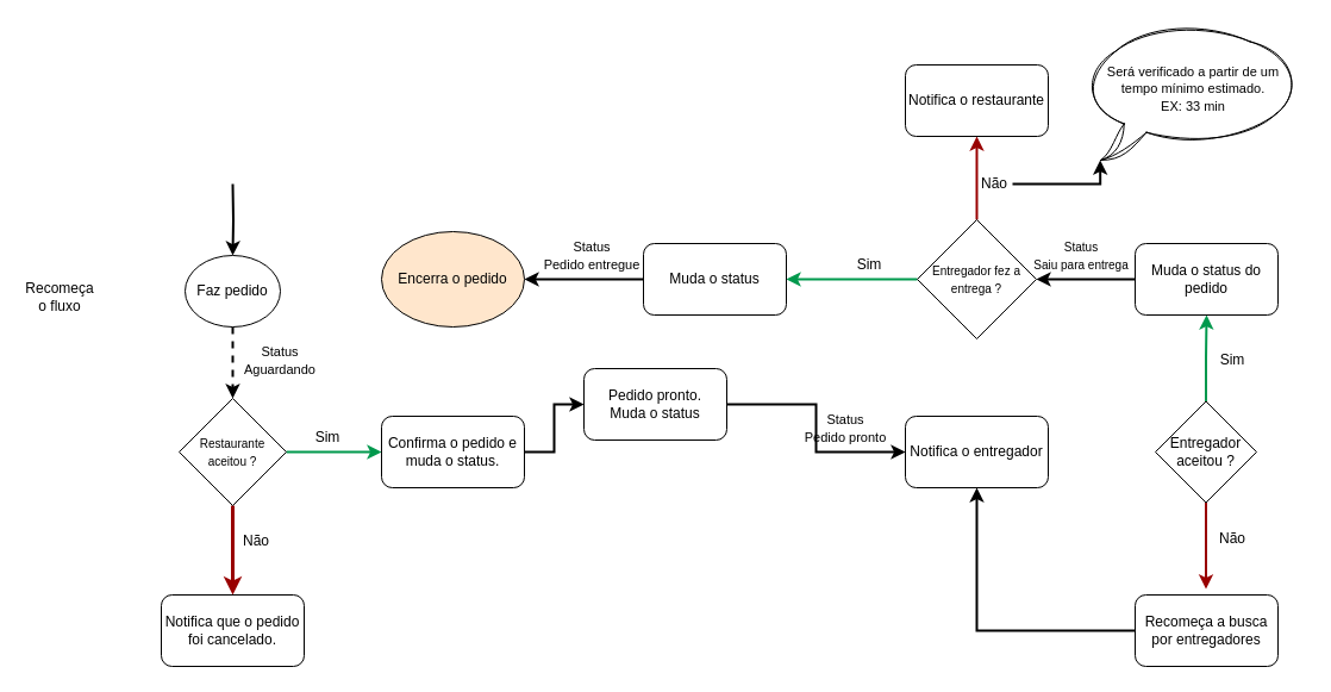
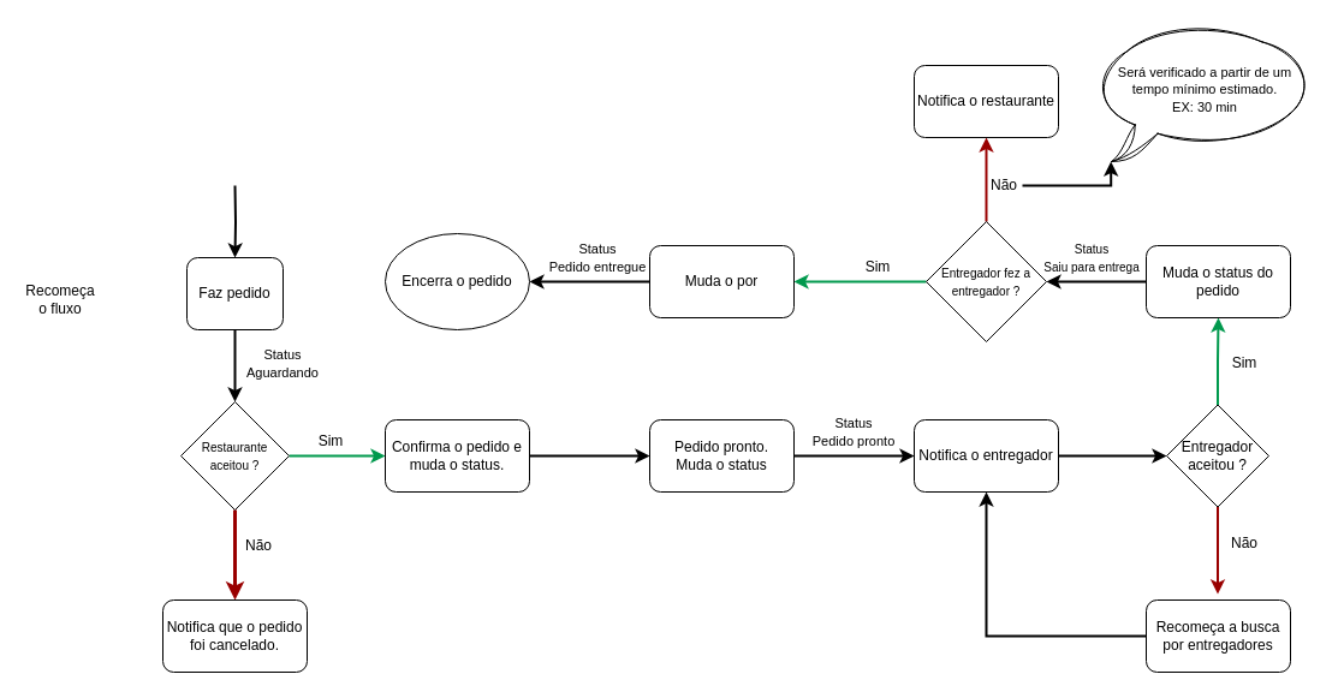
  <mxCell id="0" />
  <mxCell id="1" parent="0" />
- <mxCell id="2" style="edgeStyle=orthogonalEdgeStyle;rounded=0;orthogonalLoop=1;jettySize=auto;html=1;strokeWidth=2;dashed=1;" parent="1" source="3" target="6" edge="1"><mxGeometry relative="1" as="geometry" /></mxCell>
- <mxCell id="3" value="Faz pedido" style="ellipse;whiteSpace=wrap;html=1;" parent="1" vertex="1"><mxGeometry x="155" y="214" width="80" height="60" as="geometry" /></mxCell>
+ <mxCell id="2" style="edgeStyle=orthogonalEdgeStyle;rounded=0;orthogonalLoop=1;jettySize=auto;html=1;strokeWidth=2;" parent="1" source="3" target="6" edge="1"><mxGeometry relative="1" as="geometry" /></mxCell>
+ <mxCell id="3" value="Faz pedido" style="rounded=1;whiteSpace=wrap;html=1;" parent="1" vertex="1"><mxGeometry x="155" y="214" width="80" height="60" as="geometry" /></mxCell>
  <mxCell id="4" style="edgeStyle=orthogonalEdgeStyle;rounded=0;orthogonalLoop=1;jettySize=auto;html=1;exitX=0.5;exitY=1;exitDx=0;exitDy=0;entryX=0.5;entryY=0;entryDx=0;entryDy=0;strokeWidth=3;strokeColor=#990000;" parent="1" source="6" target="9" edge="1"><mxGeometry relative="1" as="geometry" /></mxCell>
  <mxCell id="5" style="edgeStyle=orthogonalEdgeStyle;rounded=0;orthogonalLoop=1;jettySize=auto;html=1;entryX=0;entryY=0.5;entryDx=0;entryDy=0;strokeWidth=2;strokeColor=#00994D;" parent="1" source="6" target="8" edge="1"><mxGeometry relative="1" as="geometry" /></mxCell>
  <mxCell id="6" value="&lt;span style=&quot;font-size: 10px;&quot;&gt;Restaurante aceitou ?&lt;/span&gt;" style="rhombus;whiteSpace=wrap;html=1;" parent="1" vertex="1"><mxGeometry x="150" y="334" width="90" height="90" as="geometry" /></mxCell>
  <mxCell id="7" style="edgeStyle=orthogonalEdgeStyle;rounded=0;orthogonalLoop=1;jettySize=auto;html=1;strokeWidth=2;" parent="1" source="8" target="11" edge="1"><mxGeometry relative="1" as="geometry" /></mxCell>
  <mxCell id="8" value="Confirma o pedido e muda o status." style="rounded=1;whiteSpace=wrap;html=1;" parent="1" vertex="1"><mxGeometry x="320" y="349" width="120" height="60" as="geometry" /></mxCell>
  <mxCell id="9" value="Notifica que o pedido foi cancelado." style="rounded=1;whiteSpace=wrap;html=1;" parent="1" vertex="1"><mxGeometry x="135" y="499" width="120" height="60" as="geometry" /></mxCell>
  <mxCell id="10" style="edgeStyle=orthogonalEdgeStyle;rounded=0;orthogonalLoop=1;jettySize=auto;html=1;strokeWidth=2;" parent="1" source="11" target="13" edge="1"><mxGeometry relative="1" as="geometry" /></mxCell>
- <mxCell id="11" value="Pedido pronto.&lt;br&gt;Muda o status" style="rounded=1;whiteSpace=wrap;html=1;" parent="1" vertex="1"><mxGeometry x="490" y="309" width="120" height="60" as="geometry" /></mxCell>
+ <mxCell id="11" value="Pedido pronto.&lt;br&gt;Muda o status" style="rounded=1;whiteSpace=wrap;html=1;" parent="1" vertex="1"><mxGeometry x="540" y="349" width="120" height="60" as="geometry" /></mxCell>
+ <mxCell id="12" style="edgeStyle=orthogonalEdgeStyle;rounded=0;orthogonalLoop=1;jettySize=auto;html=1;entryX=0;entryY=0.5;entryDx=0;entryDy=0;strokeWidth=2;" parent="1" source="13" target="16" edge="1"><mxGeometry relative="1" as="geometry" /></mxCell>
  <mxCell id="13" value="Notifica o entregador" style="rounded=1;whiteSpace=wrap;html=1;" parent="1" vertex="1"><mxGeometry x="760" y="349" width="120" height="60" as="geometry" /></mxCell>
  <mxCell id="14" style="edgeStyle=orthogonalEdgeStyle;rounded=0;orthogonalLoop=1;jettySize=auto;html=1;strokeColor=#990000;strokeWidth=2;" parent="1" source="16" edge="1"><mxGeometry relative="1" as="geometry"><mxPoint x="1012.5" y="494" as="targetPoint" /></mxGeometry></mxCell>
  <mxCell id="15" style="edgeStyle=orthogonalEdgeStyle;rounded=0;orthogonalLoop=1;jettySize=auto;html=1;entryX=0.5;entryY=1;entryDx=0;entryDy=0;strokeColor=#00994D;strokeWidth=2;" parent="1" source="16" target="20" edge="1"><mxGeometry relative="1" as="geometry" /></mxCell>
  <mxCell id="16" value="Entregador aceitou ?" style="rhombus;whiteSpace=wrap;html=1;" parent="1" vertex="1"><mxGeometry x="970" y="336.5" width="85" height="85" as="geometry" /></mxCell>
  <mxCell id="17" style="edgeStyle=orthogonalEdgeStyle;rounded=0;orthogonalLoop=1;jettySize=auto;html=1;entryX=0.5;entryY=1;entryDx=0;entryDy=0;strokeWidth=2;" parent="1" source="18" target="13" edge="1"><mxGeometry relative="1" as="geometry" /></mxCell>
  <mxCell id="18" value="Recomeça a busca por entregadores" style="rounded=1;whiteSpace=wrap;html=1;" parent="1" vertex="1"><mxGeometry x="953" y="499" width="120" height="60" as="geometry" /></mxCell>
  <mxCell id="19" style="edgeStyle=orthogonalEdgeStyle;rounded=0;orthogonalLoop=1;jettySize=auto;html=1;entryX=1;entryY=0.5;entryDx=0;entryDy=0;strokeWidth=2;" parent="1" source="20" target="25" edge="1"><mxGeometry relative="1" as="geometry" /></mxCell>
  <mxCell id="20" value="Muda o status do pedido" style="rounded=1;whiteSpace=wrap;html=1;" parent="1" vertex="1"><mxGeometry x="953" y="204" width="120" height="60" as="geometry" /></mxCell>
  <mxCell id="21" value="&lt;font style=&quot;font-size: 10px;&quot;&gt;Status&lt;br&gt;Saiu para entrega&lt;/font&gt;" style="text;html=1;align=center;verticalAlign=middle;whiteSpace=wrap;rounded=0;" parent="1" vertex="1"><mxGeometry x="863" y="199" width="90" height="30" as="geometry" /></mxCell>
  <mxCell id="22" value="&lt;font style=&quot;font-size: 11px;&quot;&gt;Status&lt;br&gt;Pedido pronto&lt;/font&gt;" style="text;html=1;align=center;verticalAlign=middle;whiteSpace=wrap;rounded=0;" parent="1" vertex="1"><mxGeometry x="670" y="344" width="80" height="30" as="geometry" /></mxCell>
  <mxCell id="23" style="edgeStyle=orthogonalEdgeStyle;rounded=0;orthogonalLoop=1;jettySize=auto;html=1;entryX=0.5;entryY=1;entryDx=0;entryDy=0;strokeWidth=2;strokeColor=#990000;" parent="1" source="25" target="26" edge="1"><mxGeometry relative="1" as="geometry" /></mxCell>
  <mxCell id="24" style="edgeStyle=orthogonalEdgeStyle;rounded=0;orthogonalLoop=1;jettySize=auto;html=1;strokeWidth=2;strokeColor=#00994D;entryX=1;entryY=0.5;entryDx=0;entryDy=0;" parent="1" source="25" edge="1" target="28"><mxGeometry relative="1" as="geometry"><mxPoint x="670" y="234" as="targetPoint" /></mxGeometry></mxCell>
- <mxCell id="25" value="&lt;font style=&quot;font-size: 10px;&quot;&gt;Entregador fez a entrega ?&lt;/font&gt;" style="rhombus;whiteSpace=wrap;html=1;" parent="1" vertex="1"><mxGeometry x="770" y="184" width="100" height="100" as="geometry" /></mxCell>
+ <mxCell id="25" value="&lt;font style=&quot;font-size: 10px;&quot;&gt;Entregador fez a entregador ?&lt;/font&gt;" style="rhombus;whiteSpace=wrap;html=1;" parent="1" vertex="1"><mxGeometry x="770" y="184" width="100" height="100" as="geometry" /></mxCell>
  <mxCell id="26" value="Notifica o restaurante" style="rounded=1;whiteSpace=wrap;html=1;" parent="1" vertex="1"><mxGeometry x="760" y="54" width="120" height="60" as="geometry" /></mxCell>
  <mxCell id="27" style="edgeStyle=orthogonalEdgeStyle;rounded=0;orthogonalLoop=1;jettySize=auto;html=1;entryX=1;entryY=0.5;entryDx=0;entryDy=0;strokeWidth=2;" parent="1" source="28" target="36" edge="1"><mxGeometry relative="1" as="geometry" /></mxCell>
- <mxCell id="28" value="Muda o status" style="rounded=1;whiteSpace=wrap;html=1;" parent="1" vertex="1"><mxGeometry x="540" y="204" width="120" height="60" as="geometry" /></mxCell>
+ <mxCell id="28" value="Muda o por" style="rounded=1;whiteSpace=wrap;html=1;" parent="1" vertex="1"><mxGeometry x="540" y="204" width="120" height="60" as="geometry" /></mxCell>
  <mxCell id="29" value="&lt;font style=&quot;font-size: 11px;&quot;&gt;Status&lt;br&gt;Pedido entregue&lt;/font&gt;" style="text;html=1;align=center;verticalAlign=middle;whiteSpace=wrap;rounded=0;" parent="1" vertex="1"><mxGeometry x="454" y="199" width="86" height="30" as="geometry" /></mxCell>
  <mxCell id="30" value="Não" style="text;html=1;align=center;verticalAlign=middle;whiteSpace=wrap;rounded=0;" parent="1" vertex="1"><mxGeometry x="200" y="444" width="30" height="20" as="geometry" /></mxCell>
  <mxCell id="31" value="Sim" style="text;html=1;align=center;verticalAlign=middle;whiteSpace=wrap;rounded=0;" parent="1" vertex="1"><mxGeometry x="255" y="359" width="40" height="15" as="geometry" /></mxCell>
  <mxCell id="32" value="Sim" style="text;html=1;align=center;verticalAlign=middle;whiteSpace=wrap;rounded=0;" parent="1" vertex="1"><mxGeometry x="710" y="214" width="40" height="15" as="geometry" /></mxCell>
  <mxCell id="33" value="Não" style="text;html=1;align=center;verticalAlign=middle;whiteSpace=wrap;rounded=0;" parent="1" vertex="1"><mxGeometry x="820" y="146.5" width="30" height="15" as="geometry" /></mxCell>
  <mxCell id="34" value="Sim" style="text;html=1;align=center;verticalAlign=middle;whiteSpace=wrap;rounded=0;" parent="1" vertex="1"><mxGeometry x="1015" y="294" width="40" height="15" as="geometry" /></mxCell>
  <mxCell id="35" value="Não" style="text;html=1;align=center;verticalAlign=middle;whiteSpace=wrap;rounded=0;" parent="1" vertex="1"><mxGeometry x="1020" y="444" width="30" height="15" as="geometry" /></mxCell>
- <mxCell id="36" value="Encerra o pedido" style="ellipse;whiteSpace=wrap;html=1;fillColor=#ffe6cc;" parent="1" vertex="1"><mxGeometry x="320" y="194" width="120" height="80" as="geometry" /></mxCell>
+ <mxCell id="36" value="Encerra o pedido" style="ellipse;whiteSpace=wrap;html=1;" parent="1" vertex="1"><mxGeometry x="320" y="194" width="120" height="80" as="geometry" /></mxCell>
  <mxCell id="37" value="" style="whiteSpace=wrap;html=1;shape=mxgraph.basic.oval_callout;sketch=1;curveFitting=1;jiggle=2;" parent="1" vertex="1"><mxGeometry x="908.75" y="20.78" width="186.5" height="113.22" as="geometry" /></mxCell>
- <mxCell id="38" value="&lt;span style=&quot;font-size: 11px;&quot;&gt;Será verificado a partir de um tempo mínimo estimado.&lt;/span&gt;&lt;br style=&quot;font-size: 11px;&quot;&gt;&lt;span style=&quot;font-size: 11px;&quot;&gt;EX: 33 min&lt;/span&gt;" style="text;html=1;align=center;verticalAlign=middle;whiteSpace=wrap;rounded=0;" parent="1" vertex="1"><mxGeometry x="924" y="54" width="156" height="40.98" as="geometry" /></mxCell>
+ <mxCell id="38" value="&lt;span style=&quot;font-size: 11px;&quot;&gt;Será verificado a partir de um tempo mínimo estimado.&lt;/span&gt;&lt;br style=&quot;font-size: 11px;&quot;&gt;&lt;span style=&quot;font-size: 11px;&quot;&gt;EX: 30 min&lt;/span&gt;" style="text;html=1;align=center;verticalAlign=middle;whiteSpace=wrap;rounded=0;" parent="1" vertex="1"><mxGeometry x="924" y="54" width="156" height="40.98" as="geometry" /></mxCell>
  <mxCell id="39" style="edgeStyle=orthogonalEdgeStyle;rounded=0;orthogonalLoop=1;jettySize=auto;html=1;entryX=0.08;entryY=1;entryDx=0;entryDy=0;entryPerimeter=0;strokeWidth=2;" parent="1" source="33" target="37" edge="1"><mxGeometry relative="1" as="geometry" /></mxCell>
  <mxCell id="40" style="edgeStyle=orthogonalEdgeStyle;rounded=0;orthogonalLoop=1;jettySize=auto;html=1;entryX=0.5;entryY=0;entryDx=0;entryDy=0;strokeWidth=2;" parent="1" target="3" edge="1"><mxGeometry relative="1" as="geometry"><mxPoint x="195" y="154" as="sourcePoint" /></mxGeometry></mxCell>
  <mxCell id="41" value="Recomeça o fluxo" style="text;html=1;align=center;verticalAlign=middle;whiteSpace=wrap;rounded=0;" parent="1" vertex="1"><mxGeometry x="20" y="234" width="60" height="30" as="geometry" /></mxCell>
  <mxCell id="42" value="&lt;font style=&quot;font-size: 11px;&quot;&gt;Status&lt;br&gt;Aguardando&lt;/font&gt;" style="text;html=1;align=center;verticalAlign=middle;whiteSpace=wrap;rounded=0;" parent="1" vertex="1"><mxGeometry x="200" y="286.5" width="70" height="30" as="geometry" /></mxCell>
